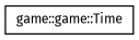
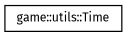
  digraph {
    rankdir=LR
    fontname="Fira Sans"
-   n1 [color=black fillcolor=white fontname="Fira Sans" fontsize=10 height=0.2 label="game::game::Time" shape=record style=filled width=0.4]
+   n1 [color=black fillcolor=white fontname="Fira Sans" fontsize=10 height=0.2 label="game::utils::Time" shape=record style=filled width=0.4]
  }
